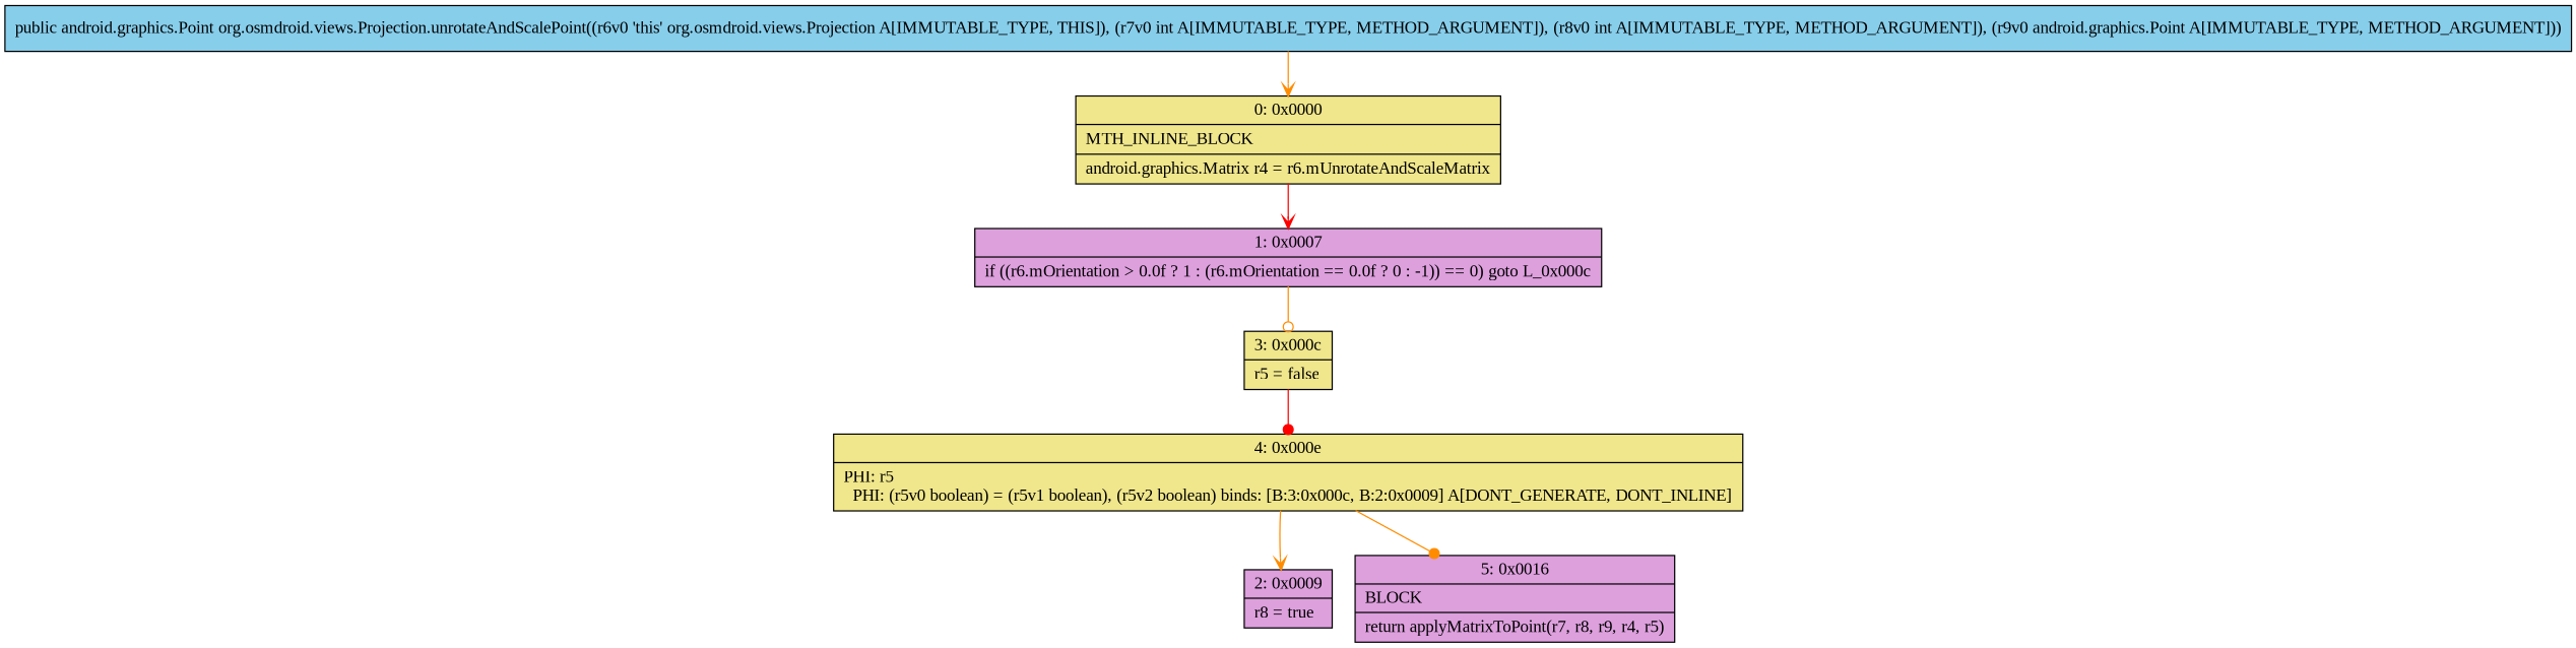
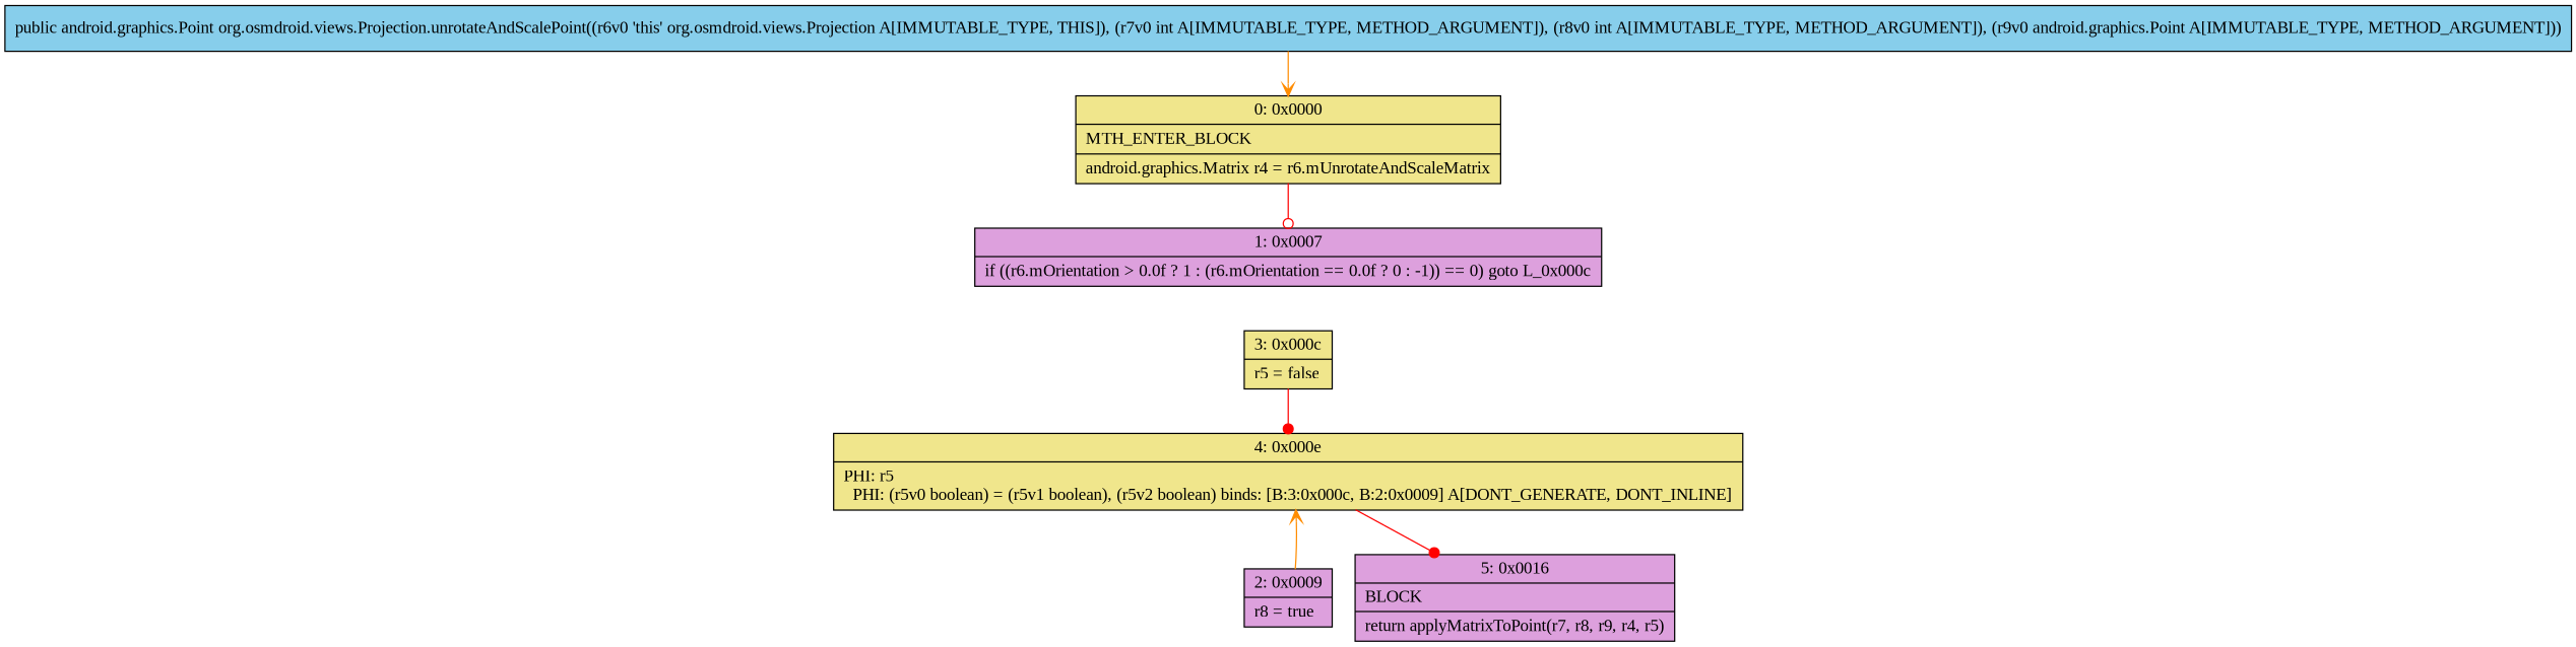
  digraph {
    fontname="Liberation Serif"
    node [fillcolor=khaki fontname="Liberation Serif" shape=record style=filled]
    edge [arrowhead=odot color=darkorange fontname="Liberation Serif"]
-   n1 [label="{0\:\ 0x0000|MTH_INLINE_BLOCK\l|android.graphics.Matrix r4 = r6.mUnrotateAndScaleMatrix\l}"]
+   n1 [label="{0\:\ 0x0000|MTH_ENTER_BLOCK\l|android.graphics.Matrix r4 = r6.mUnrotateAndScaleMatrix\l}"]
    n2 [fillcolor=plum label="{1\:\ 0x0007|if ((r6.mOrientation \> 0.0f ? 1 : (r6.mOrientation == 0.0f ? 0 : \-1)) == 0) goto L_0x000c\l}"]
    n3 [label="{3\:\ 0x000c|r5 = false\l}"]
    n4 [fillcolor=plum label="{2\:\ 0x0009|r8 = true\l}"]
    n5 [label="{4\:\ 0x000e|PHI: r5 \l  PHI: (r5v0 boolean) = (r5v1 boolean), (r5v2 boolean) binds: [B:3:0x000c, B:2:0x0009] A[DONT_GENERATE, DONT_INLINE]\l}"]
    n6 [fillcolor=plum label="{5\:\ 0x0016|BLOCK\l|return applyMatrixToPoint(r7, r8, r9, r4, r5)\l}"]
    n7 [fillcolor=skyblue label="{public android.graphics.Point org.osmdroid.views.Projection.unrotateAndScalePoint((r6v0 'this' org.osmdroid.views.Projection A[IMMUTABLE_TYPE, THIS]), (r7v0 int A[IMMUTABLE_TYPE, METHOD_ARGUMENT]), (r8v0 int A[IMMUTABLE_TYPE, METHOD_ARGUMENT]), (r9v0 android.graphics.Point A[IMMUTABLE_TYPE, METHOD_ARGUMENT])) }"]
-   n1 -> n2 [arrowhead=vee color=red]
-   n2 -> n3
+   n1 -> n2 [color=red]
    n3 -> n5 [arrowhead=dot color=red]
-   n5 -> n4 [arrowhead=vee]
-   n5 -> n6 [arrowhead=dot]
+   n4 -> n5 [arrowhead=vee]
+   n5 -> n6 [arrowhead=dot color=red]
    n7 -> n1 [arrowhead=vee]
  }
